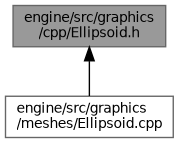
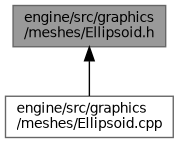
  digraph {
    node [fontname=Helvetica fontsize=10 shape=box style=filled]
-   n1 [color=gray40 fillcolor=grey60 fontcolor=black height=0.2 label="engine/src/graphics\l/cpp/Ellipsoid.h" width=0.4]
+   n1 [color=gray40 fillcolor=grey60 fontcolor=black height=0.2 label="engine/src/graphics\l/meshes/Ellipsoid.h" width=0.4]
    n2 [color=grey40 fillcolor=white height=0.2 label="engine/src/graphics\l/meshes/Ellipsoid.cpp" width=0.4]
    n1 -> n2 [color=black dir=back fontname=Helvetica fontsize=10 labelfontname=Helvetica labelfontsize=10 style=solid]
  }
